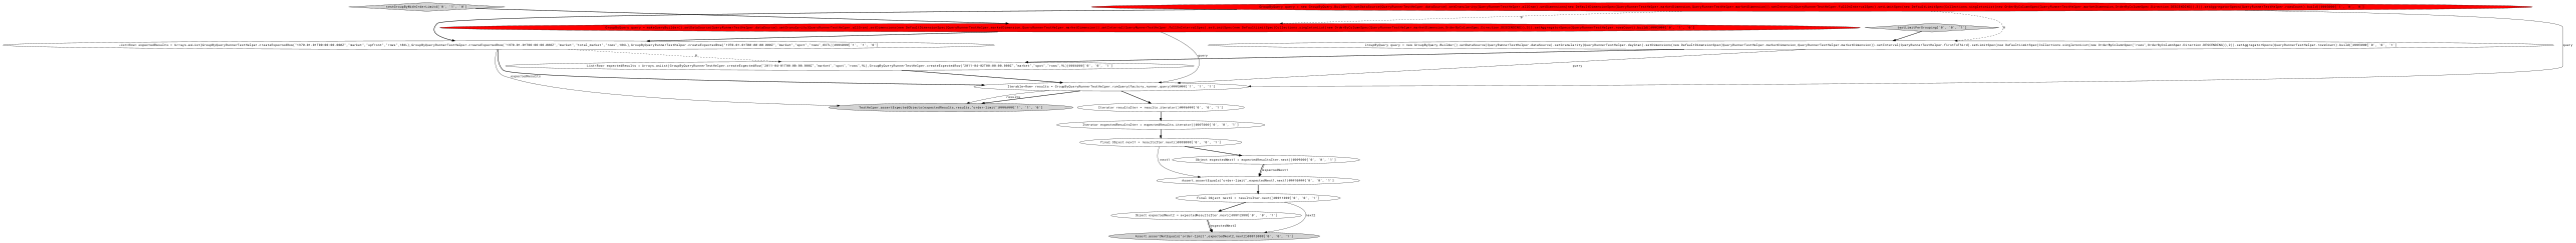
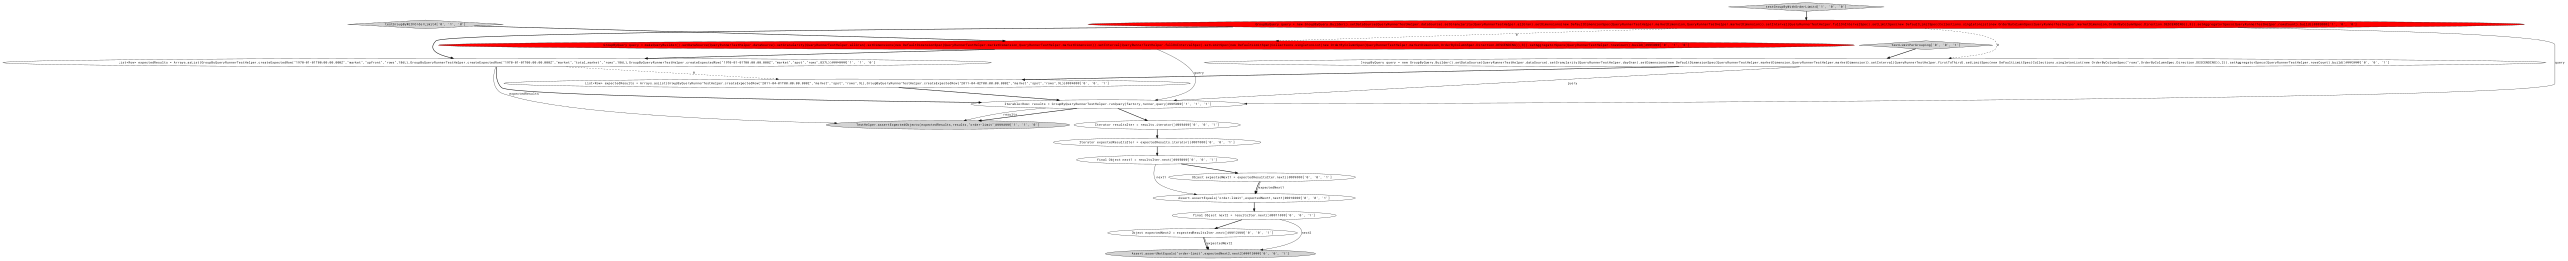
  digraph {
    fontname="Roboto Mono"
    node [fillcolor=white shape=ellipse style=filled fontname="Roboto Mono"]
    edge [style=bold fontname="Roboto Mono"]
    n1 [label="Iterator resultsIter = results.iterator()@@@6@@@['0', '0', '1']"]
    n2 [label="Iterator expectedResultsIter = expectedResults.iterator()@@@7@@@['0', '0', '1']"]
    n3 [label="GroupByQuery query = new GroupByQuery.Builder().setDataSource(QueryRunnerTestHelper.dataSource).setGranularity(QueryRunnerTestHelper.dayGran).setDimensions(new DefaultDimensionSpec(QueryRunnerTestHelper.marketDimension,QueryRunnerTestHelper.marketDimension)).setInterval(QueryRunnerTestHelper.firstToThird).setLimitSpec(new DefaultLimitSpec(Collections.singletonList(new OrderByColumnSpec(\"rows\",OrderByColumnSpec.Direction.DESCENDING)),2)).setAggregatorSpecs(QueryRunnerTestHelper.rowsCount).build()@@@3@@@['0', '0', '1']"]
    n4 [label="List<Row> expectedResults = Arrays.asList(GroupByQueryRunnerTestHelper.createExpectedRow(\"2011-04-01T00:00:00.000Z\",\"market\",\"spot\",\"rows\",9L),GroupByQueryRunnerTestHelper.createExpectedRow(\"2011-04-02T00:00:00.000Z\",\"market\",\"spot\",\"rows\",9L))@@@4@@@['0', '0', '1']"]
    n5 [label="Iterable<Row> results = GroupByQueryRunnerTestHelper.runQuery(factory,runner,query)@@@5@@@['1', '1', '1']"]
    n6 [label="List<Row> expectedResults = Arrays.asList(GroupByQueryRunnerTestHelper.createExpectedRow(\"1970-01-01T00:00:00.000Z\",\"market\",\"upfront\",\"rows\",186L),GroupByQueryRunnerTestHelper.createExpectedRow(\"1970-01-01T00:00:00.000Z\",\"market\",\"total_market\",\"rows\",186L),GroupByQueryRunnerTestHelper.createExpectedRow(\"1970-01-01T00:00:00.000Z\",\"market\",\"spot\",\"rows\",837L))@@@4@@@['1', '1', '0']"]
    n7 [fillcolor=lightgray label="TestHelper.assertExpectedObjects(expectedResults,results,\"order-limit\")@@@6@@@['1', '1', '0']"]
    n8 [fillcolor=lightgray label="Assert.assertNotEquals(\"order-limit\",expectedNext2,next2)@@@13@@@['0', '0', '1']"]
    n9 [label="Object expectedNext2 = expectedResultsIter.next()@@@12@@@['0', '0', '1']"]
    n10 [label="final Object next1 = resultsIter.next()@@@8@@@['0', '0', '1']"]
    n11 [label="Assert.assertEquals(\"order-limit\",expectedNext1,next1)@@@10@@@['0', '0', '1']"]
    n12 [label="Object expectedNext1 = expectedResultsIter.next()@@@9@@@['0', '0', '1']"]
+   n13 [fillcolor=lightgray label="testGroupByWithOrderLimit4['1', '0', '0']" shape=diamond]
    n14 [fillcolor=red label="GroupByQuery query = new GroupByQuery.Builder().setDataSource(QueryRunnerTestHelper.dataSource).setGranularity(QueryRunnerTestHelper.allGran).setDimensions(new DefaultDimensionSpec(QueryRunnerTestHelper.marketDimension,QueryRunnerTestHelper.marketDimension)).setInterval(QueryRunnerTestHelper.fullOnIntervalSpec).setLimitSpec(new DefaultLimitSpec(Collections.singletonList(new OrderByColumnSpec(QueryRunnerTestHelper.marketDimension,OrderByColumnSpec.Direction.DESCENDING)),3)).setAggregatorSpecs(QueryRunnerTestHelper.rowsCount).build()@@@3@@@['1', '0', '0']"]
    n15 [fillcolor=red label="GroupByQuery query = makeQueryBuilder().setDataSource(QueryRunnerTestHelper.dataSource).setGranularity(QueryRunnerTestHelper.allGran).setDimensions(new DefaultDimensionSpec(QueryRunnerTestHelper.marketDimension,QueryRunnerTestHelper.marketDimension)).setInterval(QueryRunnerTestHelper.fullOnIntervalSpec).setLimitSpec(new DefaultLimitSpec(Collections.singletonList(new OrderByColumnSpec(QueryRunnerTestHelper.marketDimension,OrderByColumnSpec.Direction.DESCENDING)),3)).setAggregatorSpecs(QueryRunnerTestHelper.rowsCount).build()@@@3@@@['0', '1', '0']"]
    n16 [fillcolor=lightgray label="testGroupByWithOrderLimit4['0', '1', '0']" shape=diamond]
    n17 [label="final Object next2 = resultsIter.next()@@@11@@@['0', '0', '1']"]
    n18 [fillcolor=lightgray label="testLimitPerGrouping['0', '0', '1']" shape=diamond]
    n1 -> n2
    n2 -> n10
    n3 -> n4
    n3 -> n5 [label=query style=solid]
    n4 -> n5
    n5 -> n1
    n5 -> n7
    n5 -> n7 [label=results style=solid]
    n6 -> n4 [label=0 style=dashed]
    n6 -> n5
    n6 -> n7 [label=expectedResults style=solid]
    n9 -> n8
    n9 -> n8 [label=expectedNext2 style=solid]
    n10 -> n11 [label=next1 style=solid]
    n10 -> n12
    n11 -> n17
    n12 -> n11
    n12 -> n11 [label=expectedNext1 style=solid]
+   n13 -> n14
    n14 -> n3 [label=0 style=dashed]
    n14 -> n5 [label=query style=solid]
    n14 -> n6
    n14 -> n15 [label=0 style=dashed]
    n15 -> n5 [label=query style=solid]
    n15 -> n6
    n16 -> n15
    n17 -> n8 [label=next2 style=solid]
    n17 -> n9
    n18 -> n3
  }
